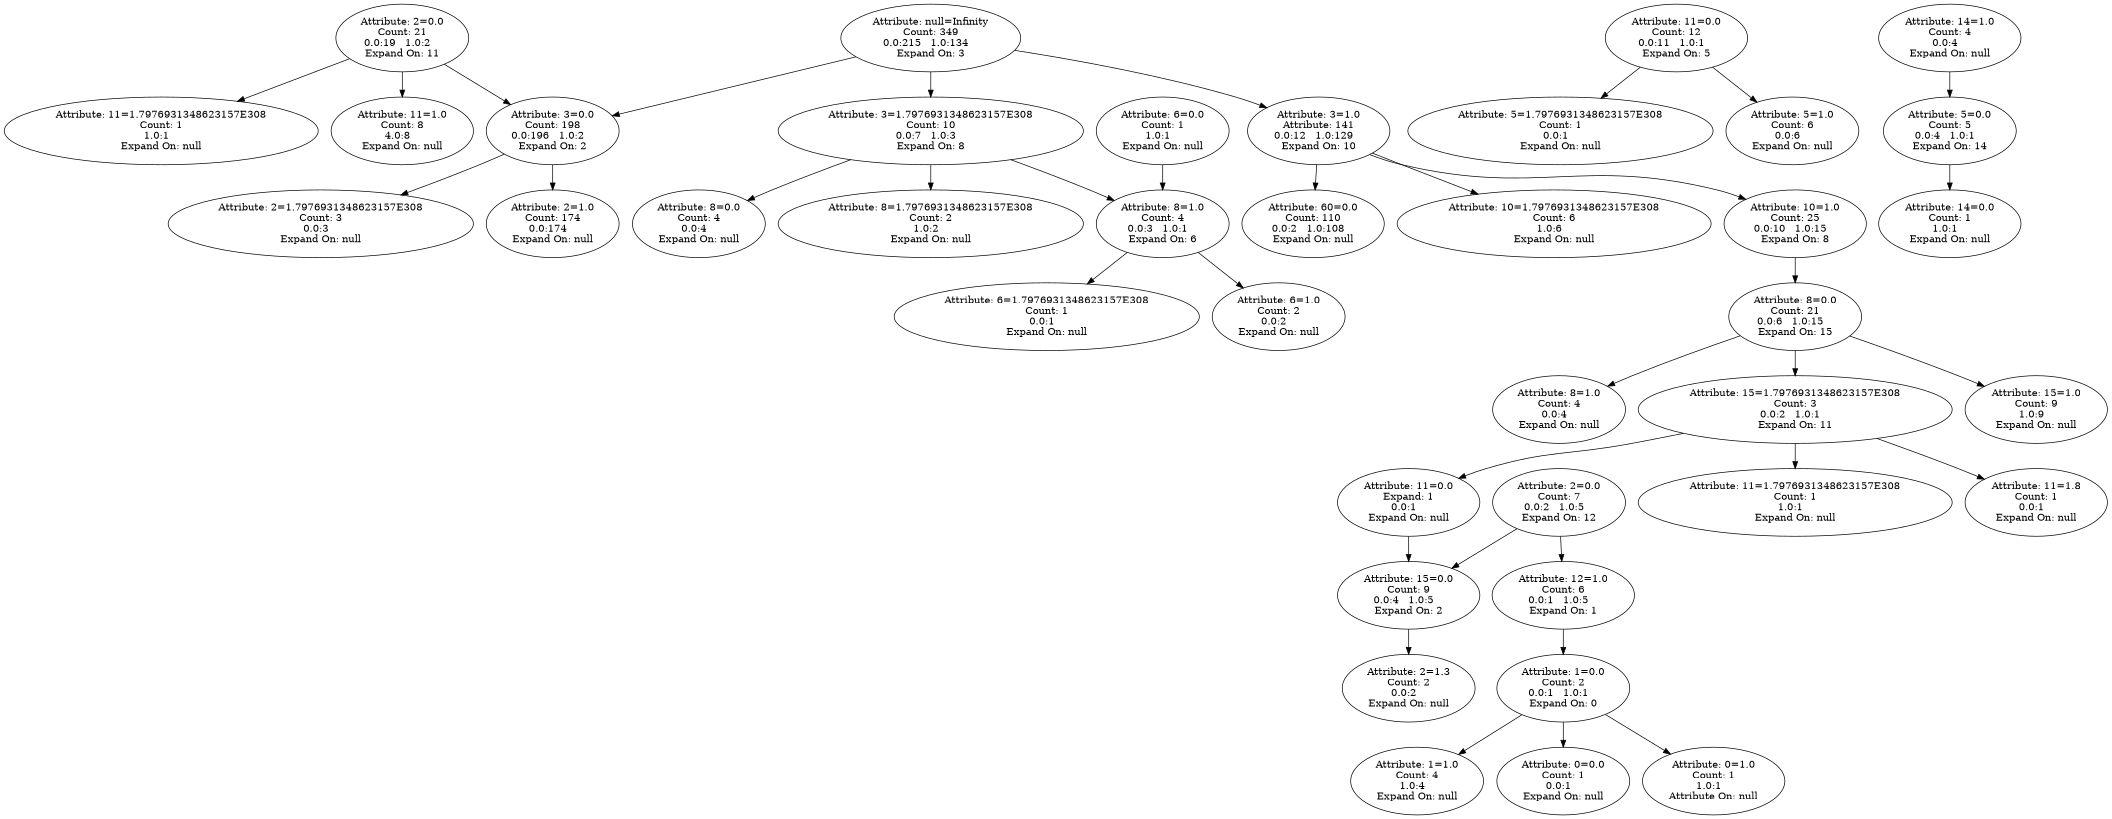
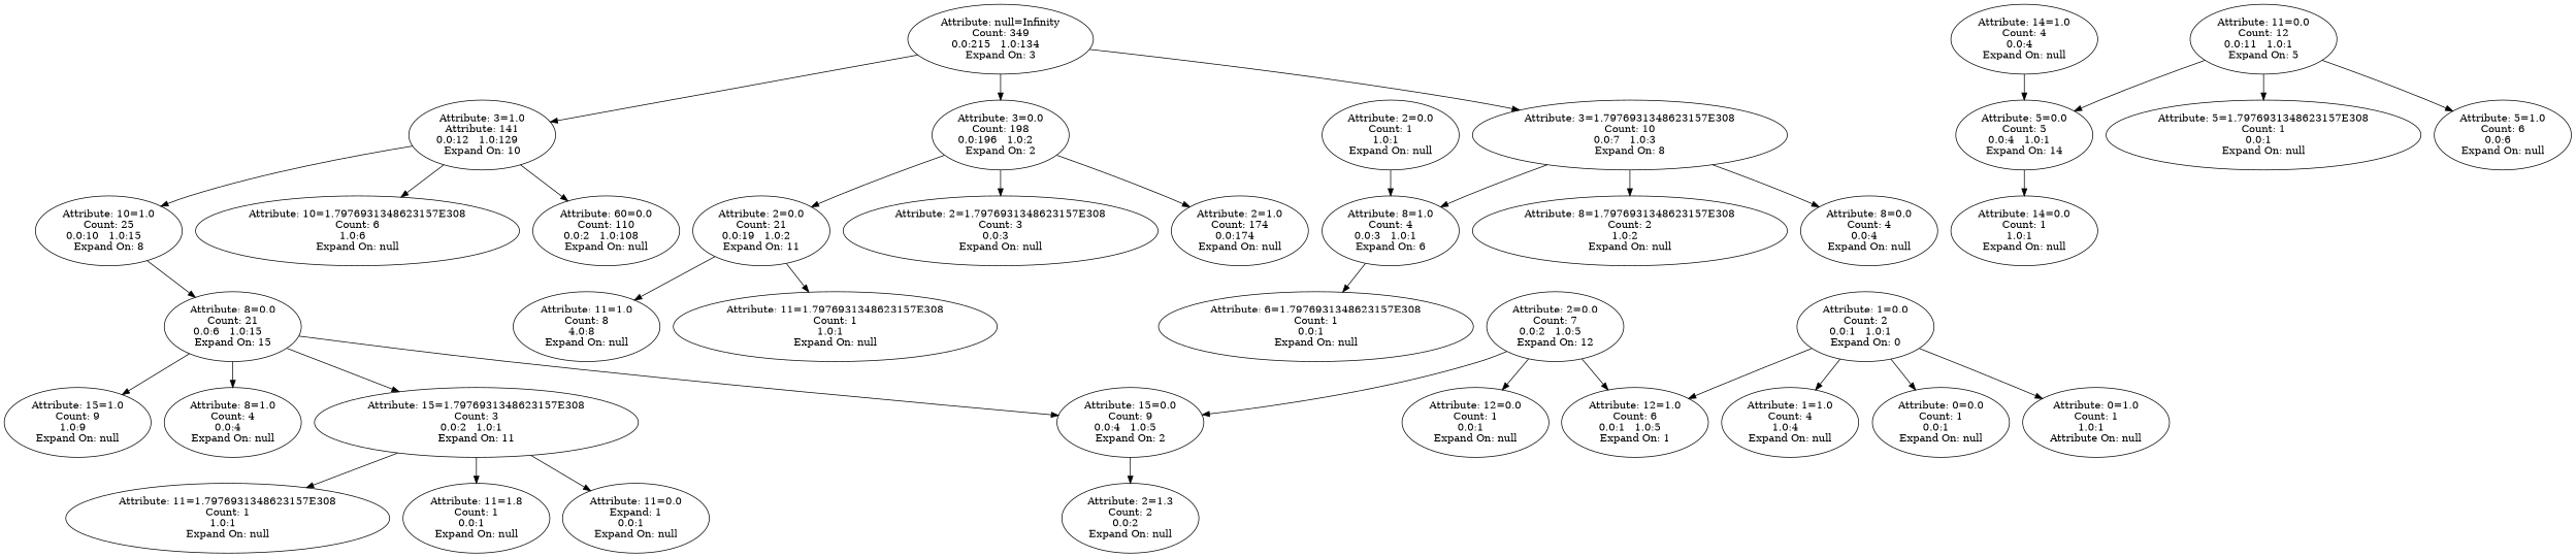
  digraph {
    n1 [label="Attribute: null=Infinity\nCount: 349\n0.0:215   1.0:134   \nExpand On: 3"]
    n2 [label="Attribute: 3=0.0\nCount: 198\n0.0:196   1.0:2   \nExpand On: 2"]
    n3 [label="Attribute: 3=1.7976931348623157E308\nCount: 10\n0.0:7   1.0:3   \nExpand On: 8"]
    n4 [label="Attribute: 3=1.0\nAttribute: 141\n0.0:12   1.0:129   \nExpand On: 10"]
    n5 [label="Attribute: 2=0.0\nCount: 21\n0.0:19   1.0:2   \nExpand On: 11"]
    n6 [label="Attribute: 2=1.7976931348623157E308\nCount: 3\n0.0:3   \nExpand On: null"]
    n7 [label="Attribute: 2=1.0\nCount: 174\n0.0:174   \nExpand On: null"]
    n8 [label="Attribute: 8=0.0\nCount: 4\n0.0:4   \nExpand On: null"]
    n9 [label="Attribute: 8=1.7976931348623157E308\nCount: 2\n1.0:2   \nExpand On: null"]
    n10 [label="Attribute: 8=1.0\nCount: 4\n0.0:3   1.0:1   \nExpand On: 6"]
    n11 [label="Attribute: 60=0.0\nCount: 110\n0.0:2   1.0:108   \nExpand On: null"]
    n12 [label="Attribute: 10=1.7976931348623157E308\nCount: 6\n1.0:6   \nExpand On: null"]
    n13 [label="Attribute: 10=1.0\nCount: 25\n0.0:10   1.0:15   \nExpand On: 8"]
    n14 [label="Attribute: 11=1.7976931348623157E308\nCount: 1\n1.0:1   \nExpand On: null"]
    n15 [label="Attribute: 11=1.0\nCount: 8\n4.0:8   \nExpand On: null"]
    n16 [label="Attribute: 11=0.0\nCount: 12\n0.0:11   1.0:1   \nExpand On: 5"]
    n17 [label="Attribute: 5=0.0\nCount: 5\n0.0:4   1.0:1   \nExpand On: 14"]
    n18 [label="Attribute: 5=1.7976931348623157E308\nCount: 1\n0.0:1   \nExpand On: null"]
    n19 [label="Attribute: 5=1.0\nCount: 6\n0.0:6   \nExpand On: null"]
    n20 [label="Attribute: 14=0.0\nCount: 1\n1.0:1   \nExpand On: null"]
    n21 [label="Attribute: 14=1.0\nCount: 4\n0.0:4   \nExpand On: null"]
    n22 [label="Attribute: 6=1.7976931348623157E308\nCount: 1\n0.0:1   \nExpand On: null"]
-   n23 [label="Attribute: 6=1.0\nCount: 2\n0.0:2   \nExpand On: null"]
-   n24 [label="Attribute: 6=0.0\nCount: 1\n1.0:1   \nExpand On: null"]
+   n24 [label="Attribute: 2=0.0\nCount: 1\n1.0:1   \nExpand On: null"]
    n25 [label="Attribute: 8=0.0\nCount: 21\n0.0:6   1.0:15   \nExpand On: 15"]
    n26 [label="Attribute: 8=1.0\nCount: 4\n0.0:4   \nExpand On: null"]
    n27 [label="Attribute: 15=0.0\nCount: 9\n0.0:4   1.0:5   \nExpand On: 2"]
    n28 [label="Attribute: 15=1.7976931348623157E308\nCount: 3\n0.0:2   1.0:1   \nExpand On: 11"]
    n29 [label="Attribute: 15=1.0\nCount: 9\n1.0:9   \nExpand On: null"]
    n30 [label="Attribute: 2=1.3\nCount: 2\n0.0:2   \nExpand On: null"]
    n31 [label="Attribute: 11=0.0\nExpand: 1\n0.0:1   \nExpand On: null"]
    n32 [label="Attribute: 11=1.7976931348623157E308\nCount: 1\n1.0:1   \nExpand On: null"]
    n33 [label="Attribute: 11=1.8\nCount: 1\n0.0:1   \nExpand On: null"]
    n34 [label="Attribute: 2=0.0\nCount: 7\n0.0:2   1.0:5   \nExpand On: 12"]
+   n35 [label="Attribute: 12=0.0\nCount: 1\n0.0:1   \nExpand On: null"]
    n36 [label="Attribute: 12=1.0\nCount: 6\n0.0:1   1.0:5   \nExpand On: 1"]
    n37 [label="Attribute: 1=0.0\nCount: 2\n0.0:1   1.0:1   \nExpand On: 0"]
    n38 [label="Attribute: 1=1.0\nCount: 4\n1.0:4   \nExpand On: null"]
    n39 [label="Attribute: 0=0.0\nCount: 1\n0.0:1   \nExpand On: null"]
    n40 [label="Attribute: 0=1.0\nCount: 1\n1.0:1   \nAttribute On: null"]
    n1 -> n2
    n1 -> n3
    n1 -> n4
-   n5 -> n2
+   n2 -> n5
    n2 -> n6
    n2 -> n7
    n3 -> n8
    n3 -> n9
    n3 -> n10
    n4 -> n11
    n4 -> n12
    n4 -> n13
    n5 -> n14
    n5 -> n15
    n10 -> n22
-   n10 -> n23
    n13 -> n25
+   n16 -> n17
    n16 -> n18
    n16 -> n19
    n17 -> n20
    n21 -> n17
    n24 -> n10
    n25 -> n26
-   n31 -> n27
+   n25 -> n27
    n25 -> n28
    n25 -> n29
    n27 -> n30
    n28 -> n31
    n28 -> n32
    n28 -> n33
    n34 -> n27
+   n34 -> n35
    n34 -> n36
-   n36 -> n37
+   n37 -> n36
    n37 -> n38
    n37 -> n39
    n37 -> n40
  }
